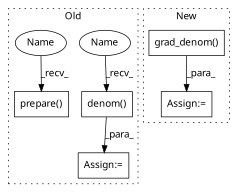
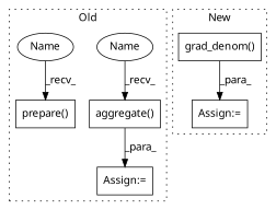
  digraph {
    fontname="Noto Sans"
    node [a=75 l=3 shape=box fontname="Noto Sans"]
    edge [fontname="Noto Sans"]
    n1 [l="18,1" label="prepare()" s="5240,5265"]
-   n2 [l="20,1" label="denom()" s="5599,5625"]
+   n2 [l="20,1" label="aggregate()" s="5599,5625"]
    n3 [a=68 label="Assign:=" s=5596]
    n4 [a=87 l=9 label=Name s=5599 shape=ellipse]
    n5 [a=87 l=9 label=Name s=5240 shape=ellipse]
    n6 [l="26,1" label="grad_denom()" s="5481,5514"]
    n7 [a=68 label="Assign:=" s=5478]
    subgraph cluster_1 {
      label=Old
      style=dotted
      n1
      n2
      n3
      n4
      n5
    }
    subgraph cluster_2 {
      label=New
      style=dotted
      n6
      n7
    }
    n2 -> n3 [label=_para_]
    n4 -> n2 [label=_recv_]
    n5 -> n1 [label=_recv_]
    n6 -> n7 [label=_para_]
  }
